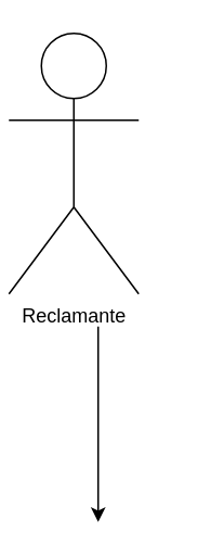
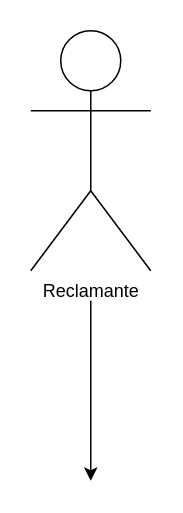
  <mxCell id="0" />
  <mxCell id="1" parent="0" />
- <mxCell id="2" value="Reclamante" style="shape=umlActor;verticalLabelPosition=bottom;verticalAlign=top;html=1;outlineConnect=0;" vertex="1" parent="1"><mxGeometry x="5" y="20" width="80" height="160" as="geometry" /></mxCell>
+ <mxCell id="2" value="Reclamante" style="shape=umlActor;verticalLabelPosition=bottom;verticalAlign=top;html=1;outlineConnect=0;" vertex="1" parent="1"><mxGeometry x="20" y="20" width="80" height="160" as="geometry" /></mxCell>
  <mxCell id="3" value="" style="endArrow=classic;html=1;rounded=0;" edge="1" parent="1"><mxGeometry width="50" height="50" relative="1" as="geometry"><mxPoint x="60" y="200" as="sourcePoint" /><mxPoint x="60" y="320" as="targetPoint" /></mxGeometry></mxCell>
